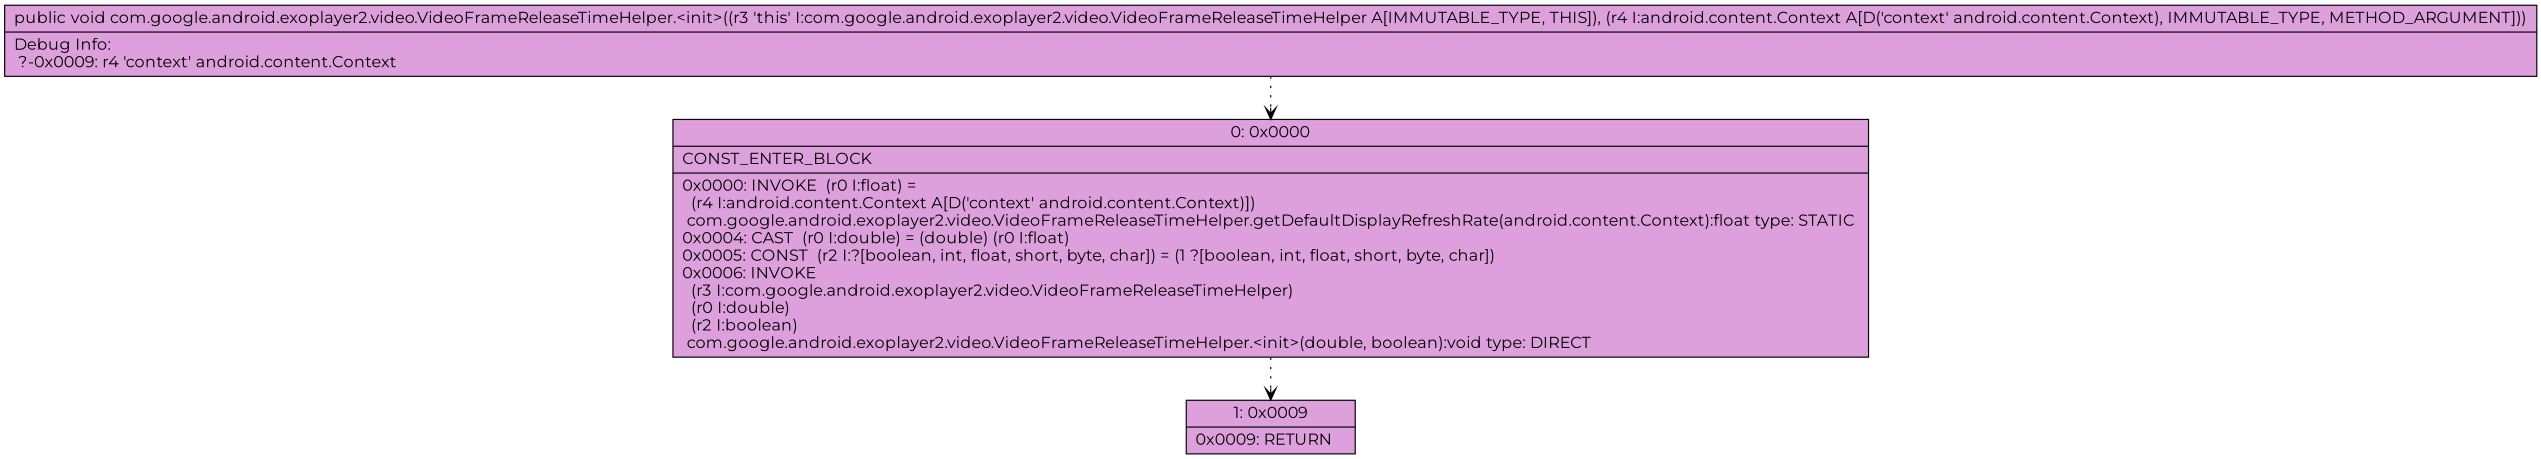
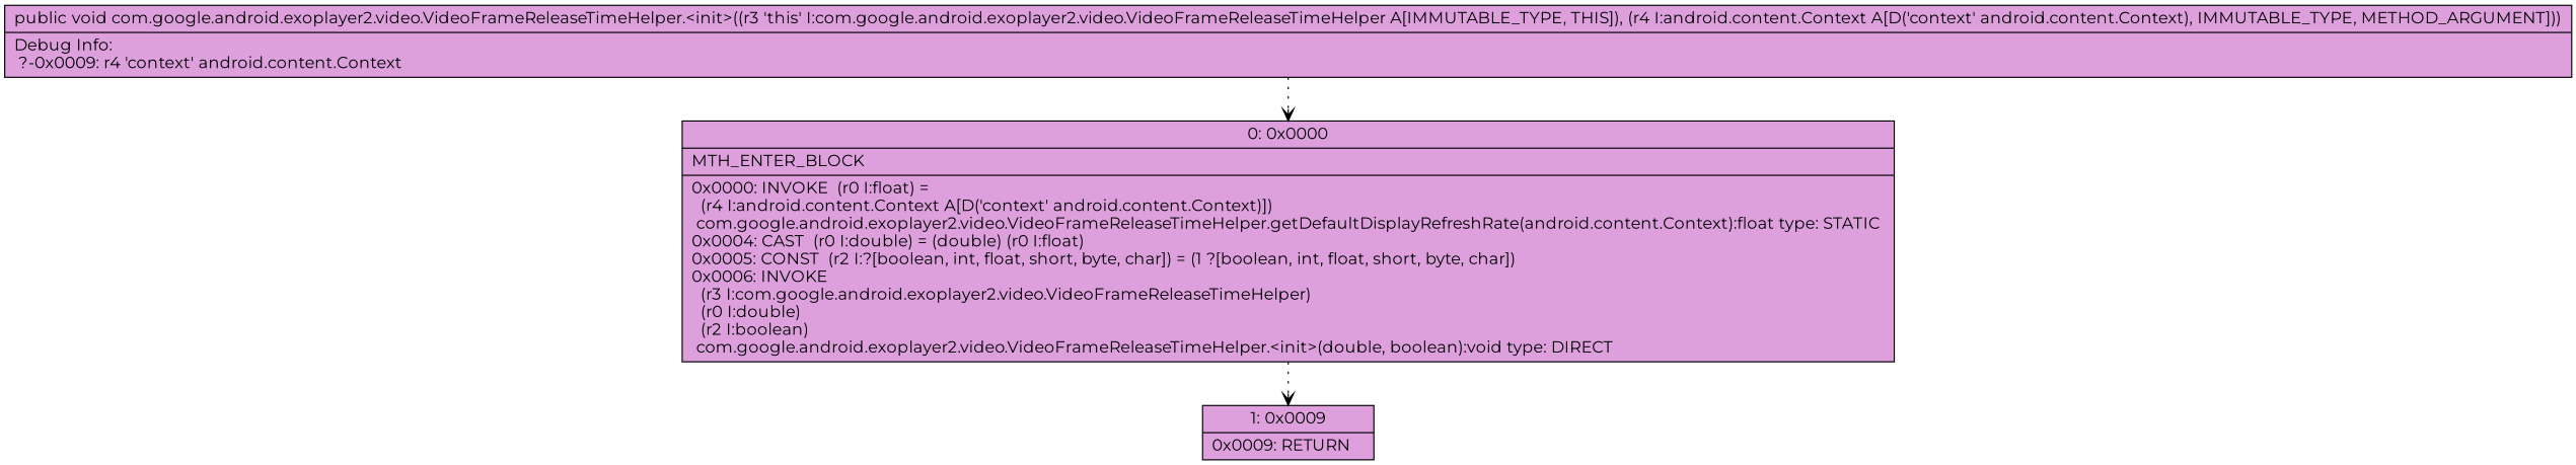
  digraph {
    fontname=Montserrat
    node [shape=record style=filled fillcolor=plum fontname=Montserrat]
    edge [style=dotted arrowhead=vee fontname=Montserrat]
-   n1 [label="{0\:\ 0x0000|CONST_ENTER_BLOCK\l|0x0000: INVOKE  (r0 I:float) = \l  (r4 I:android.content.Context A[D('context' android.content.Context)])\l com.google.android.exoplayer2.video.VideoFrameReleaseTimeHelper.getDefaultDisplayRefreshRate(android.content.Context):float type: STATIC \l0x0004: CAST  (r0 I:double) = (double) (r0 I:float) \l0x0005: CONST  (r2 I:?[boolean, int, float, short, byte, char]) = (1 ?[boolean, int, float, short, byte, char]) \l0x0006: INVOKE  \l  (r3 I:com.google.android.exoplayer2.video.VideoFrameReleaseTimeHelper)\l  (r0 I:double)\l  (r2 I:boolean)\l com.google.android.exoplayer2.video.VideoFrameReleaseTimeHelper.\<init\>(double, boolean):void type: DIRECT \l}"]
+   n1 [label="{0\:\ 0x0000|MTH_ENTER_BLOCK\l|0x0000: INVOKE  (r0 I:float) = \l  (r4 I:android.content.Context A[D('context' android.content.Context)])\l com.google.android.exoplayer2.video.VideoFrameReleaseTimeHelper.getDefaultDisplayRefreshRate(android.content.Context):float type: STATIC \l0x0004: CAST  (r0 I:double) = (double) (r0 I:float) \l0x0005: CONST  (r2 I:?[boolean, int, float, short, byte, char]) = (1 ?[boolean, int, float, short, byte, char]) \l0x0006: INVOKE  \l  (r3 I:com.google.android.exoplayer2.video.VideoFrameReleaseTimeHelper)\l  (r0 I:double)\l  (r2 I:boolean)\l com.google.android.exoplayer2.video.VideoFrameReleaseTimeHelper.\<init\>(double, boolean):void type: DIRECT \l}"]
    n2 [label="{1\:\ 0x0009|0x0009: RETURN   \l}"]
    n3 [label="{public void com.google.android.exoplayer2.video.VideoFrameReleaseTimeHelper.\<init\>((r3 'this' I:com.google.android.exoplayer2.video.VideoFrameReleaseTimeHelper A[IMMUTABLE_TYPE, THIS]), (r4 I:android.content.Context A[D('context' android.content.Context), IMMUTABLE_TYPE, METHOD_ARGUMENT]))  | Debug Info:\l  ?\-0x0009: r4 'context' android.content.Context\l}"]
    n1 -> n2
    n3 -> n1
  }
